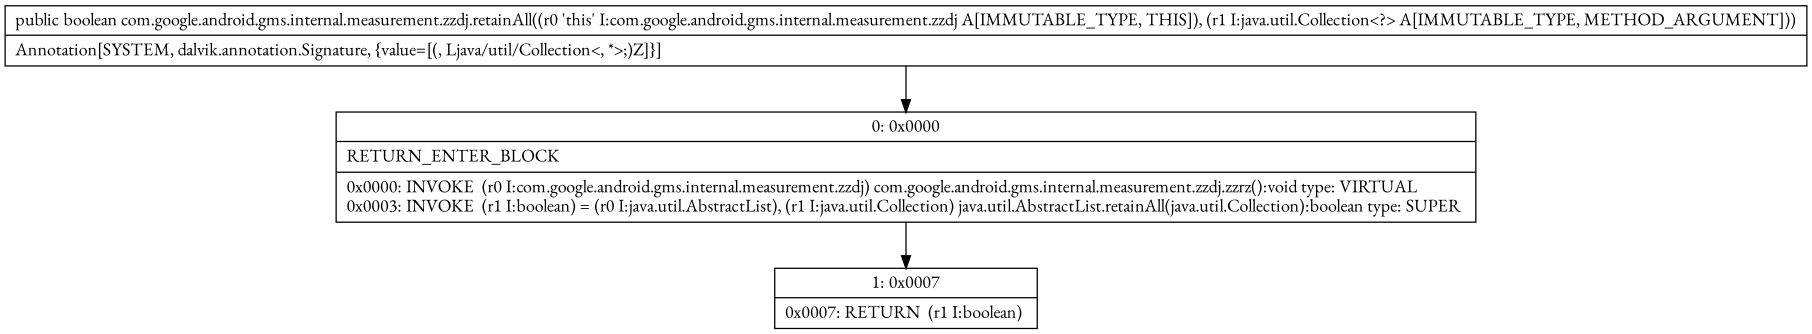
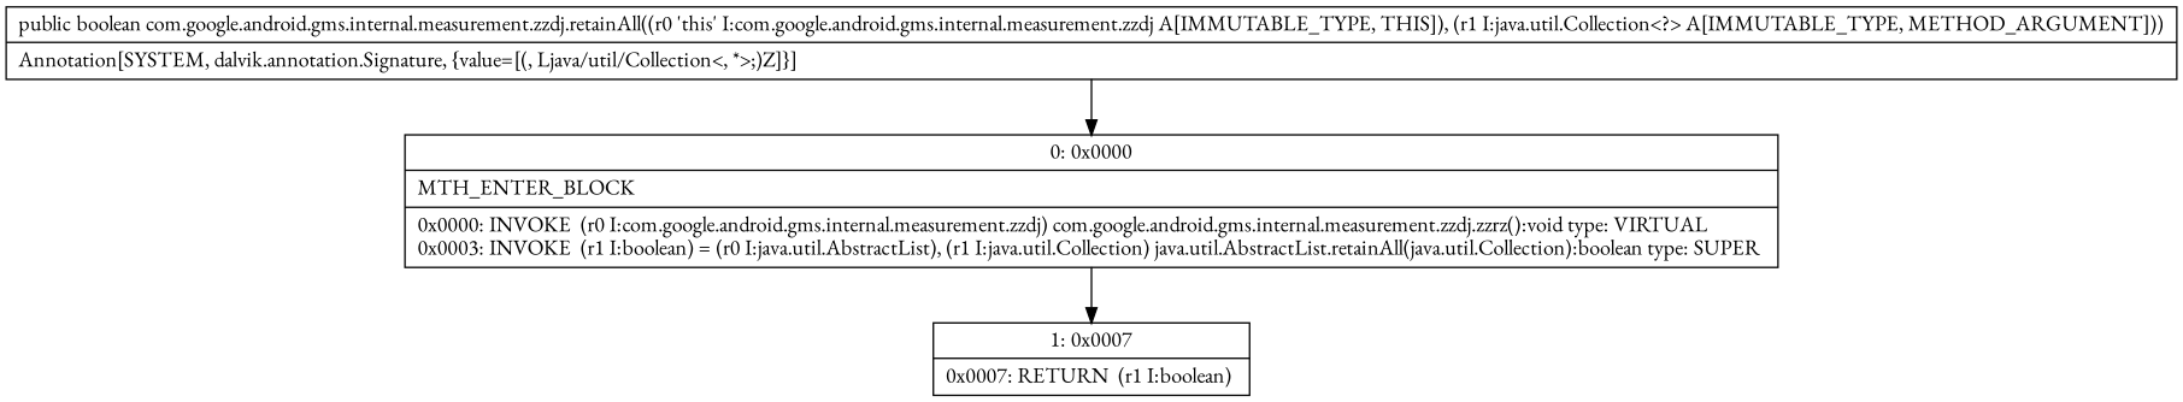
  digraph {
    fontname="EB Garamond"
    node [shape=record fontname="EB Garamond"]
    edge [fontname="EB Garamond"]
-   n1 [label="{0\:\ 0x0000|RETURN_ENTER_BLOCK\l|0x0000: INVOKE  (r0 I:com.google.android.gms.internal.measurement.zzdj) com.google.android.gms.internal.measurement.zzdj.zzrz():void type: VIRTUAL \l0x0003: INVOKE  (r1 I:boolean) = (r0 I:java.util.AbstractList), (r1 I:java.util.Collection) java.util.AbstractList.retainAll(java.util.Collection):boolean type: SUPER \l}"]
+   n1 [label="{0\:\ 0x0000|MTH_ENTER_BLOCK\l|0x0000: INVOKE  (r0 I:com.google.android.gms.internal.measurement.zzdj) com.google.android.gms.internal.measurement.zzdj.zzrz():void type: VIRTUAL \l0x0003: INVOKE  (r1 I:boolean) = (r0 I:java.util.AbstractList), (r1 I:java.util.Collection) java.util.AbstractList.retainAll(java.util.Collection):boolean type: SUPER \l}"]
    n2 [label="{1\:\ 0x0007|0x0007: RETURN  (r1 I:boolean) \l}"]
    n3 [label="{public boolean com.google.android.gms.internal.measurement.zzdj.retainAll((r0 'this' I:com.google.android.gms.internal.measurement.zzdj A[IMMUTABLE_TYPE, THIS]), (r1 I:java.util.Collection\<?\> A[IMMUTABLE_TYPE, METHOD_ARGUMENT]))  | Annotation[SYSTEM, dalvik.annotation.Signature, \{value=[(, Ljava\/util\/Collection\<, *\>;)Z]\}]\l}"]
    n1 -> n2
    n3 -> n1
  }
